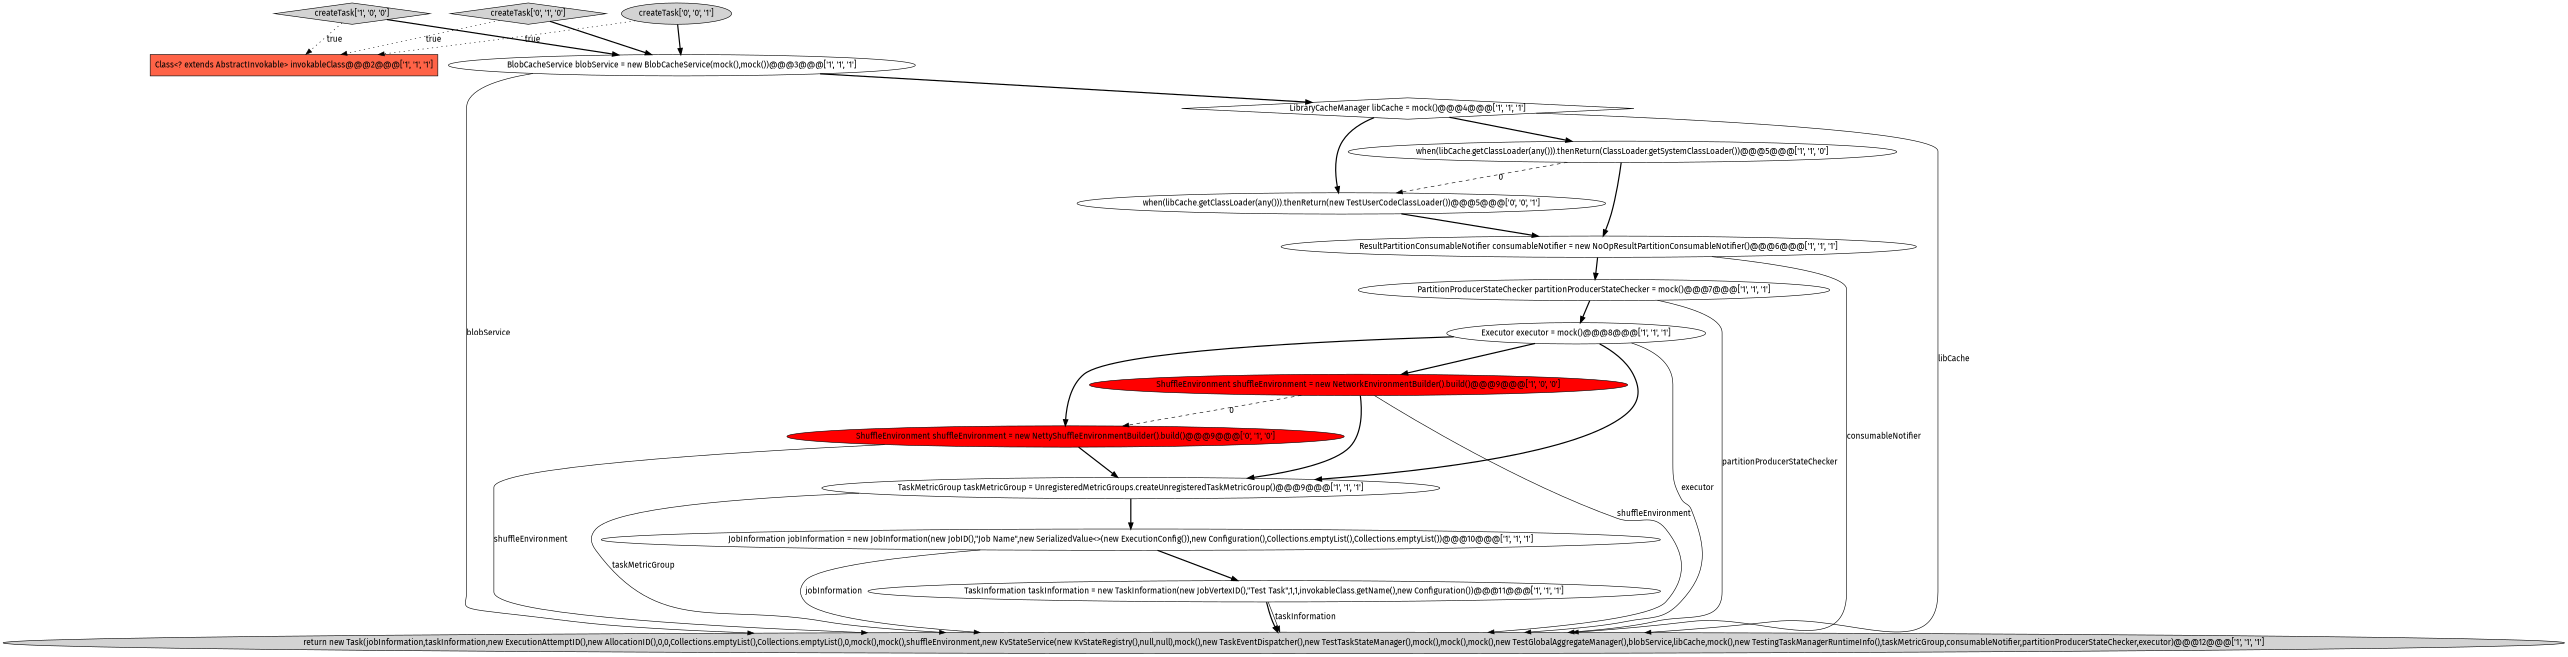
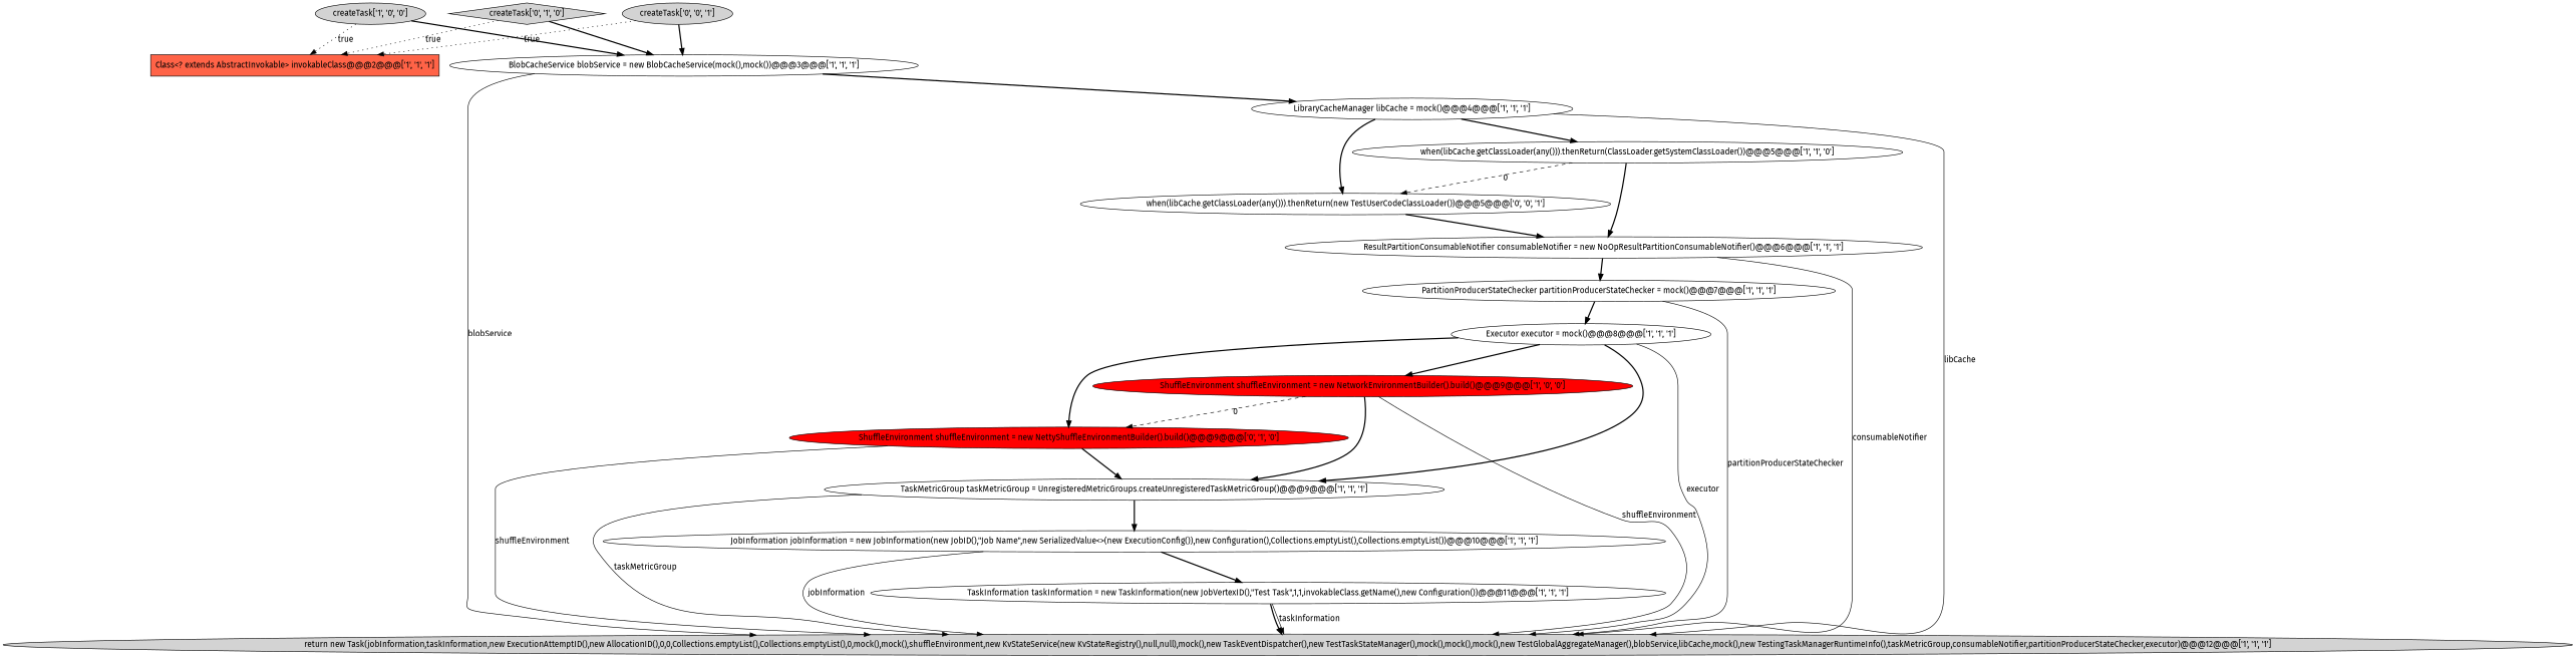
  digraph {
    fontname="Fira Sans"
    node [fillcolor=white fontname="Fira Sans" shape=ellipse style=filled]
    edge [fontname="Fira Sans" style=bold]
-   n1 [fillcolor=lightgray label="createTask['1', '0', '0']" shape=diamond]
+   n1 [fillcolor=lightgray label="createTask['1', '0', '0']"]
    n2 [label="BlobCacheService blobService = new BlobCacheService(mock(),mock())@@@3@@@['1', '1', '1']"]
    n3 [fillcolor=tomato label="Class<? extends AbstractInvokable> invokableClass@@@2@@@['1', '1', '1']" shape=box]
    n4 [fillcolor=lightgray label="return new Task(jobInformation,taskInformation,new ExecutionAttemptID(),new AllocationID(),0,0,Collections.emptyList(),Collections.emptyList(),0,mock(),mock(),shuffleEnvironment,new KvStateService(new KvStateRegistry(),null,null),mock(),new TaskEventDispatcher(),new TestTaskStateManager(),mock(),mock(),mock(),new TestGlobalAggregateManager(),blobService,libCache,mock(),new TestingTaskManagerRuntimeInfo(),taskMetricGroup,consumableNotifier,partitionProducerStateChecker,executor)@@@12@@@['1', '1', '1']"]
-   n5 [label="LibraryCacheManager libCache = mock()@@@4@@@['1', '1', '1']" shape=diamond]
+   n5 [label="LibraryCacheManager libCache = mock()@@@4@@@['1', '1', '1']"]
    n6 [label="JobInformation jobInformation = new JobInformation(new JobID(),\"Job Name\",new SerializedValue<>(new ExecutionConfig()),new Configuration(),Collections.emptyList(),Collections.emptyList())@@@10@@@['1', '1', '1']"]
    n7 [label="TaskInformation taskInformation = new TaskInformation(new JobVertexID(),\"Test Task\",1,1,invokableClass.getName(),new Configuration())@@@11@@@['1', '1', '1']"]
    n8 [label="when(libCache.getClassLoader(any())).thenReturn(ClassLoader.getSystemClassLoader())@@@5@@@['1', '1', '0']"]
    n9 [label="when(libCache.getClassLoader(any())).thenReturn(new TestUserCodeClassLoader())@@@5@@@['0', '0', '1']"]
    n10 [label="PartitionProducerStateChecker partitionProducerStateChecker = mock()@@@7@@@['1', '1', '1']"]
    n11 [label="Executor executor = mock()@@@8@@@['1', '1', '1']"]
    n12 [fillcolor=red label="ShuffleEnvironment shuffleEnvironment = new NetworkEnvironmentBuilder().build()@@@9@@@['1', '0', '0']"]
    n13 [label="TaskMetricGroup taskMetricGroup = UnregisteredMetricGroups.createUnregisteredTaskMetricGroup()@@@9@@@['1', '1', '1']"]
    n14 [fillcolor=red label="ShuffleEnvironment shuffleEnvironment = new NettyShuffleEnvironmentBuilder().build()@@@9@@@['0', '1', '0']"]
    n15 [fillcolor=lightgray label="createTask['0', '0', '1']"]
    n16 [label="ResultPartitionConsumableNotifier consumableNotifier = new NoOpResultPartitionConsumableNotifier()@@@6@@@['1', '1', '1']"]
    n17 [fillcolor=lightgray label="createTask['0', '1', '0']" shape=diamond]
    n1 -> n2
    n1 -> n3 [label=true style=dotted]
    n2 -> n4 [label=blobService style=solid]
    n2 -> n5
    n5 -> n4 [label=libCache style=solid]
    n5 -> n8
    n5 -> n9
    n6 -> n4 [label=jobInformation style=solid]
    n6 -> n7
    n7 -> n4
    n7 -> n4 [label=taskInformation style=solid]
    n8 -> n9 [label=0 style=dashed]
    n8 -> n16
    n9 -> n16
    n10 -> n4 [label=partitionProducerStateChecker style=solid]
    n10 -> n11
    n11 -> n4 [label=executor style=solid]
    n11 -> n12
    n11 -> n13
    n11 -> n14
    n12 -> n4 [label=shuffleEnvironment style=solid]
    n12 -> n13
    n12 -> n14 [label=0 style=dashed]
    n13 -> n4 [label=taskMetricGroup style=solid]
    n13 -> n6
    n14 -> n4 [label=shuffleEnvironment style=solid]
    n14 -> n13
    n15 -> n2
    n15 -> n3 [label=true style=dotted]
    n16 -> n4 [label=consumableNotifier style=solid]
    n16 -> n10
    n17 -> n2
    n17 -> n3 [label=true style=dotted]
  }
